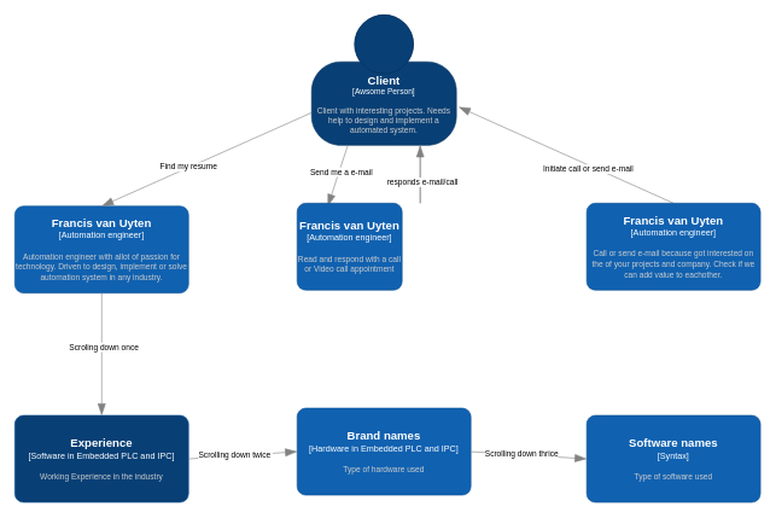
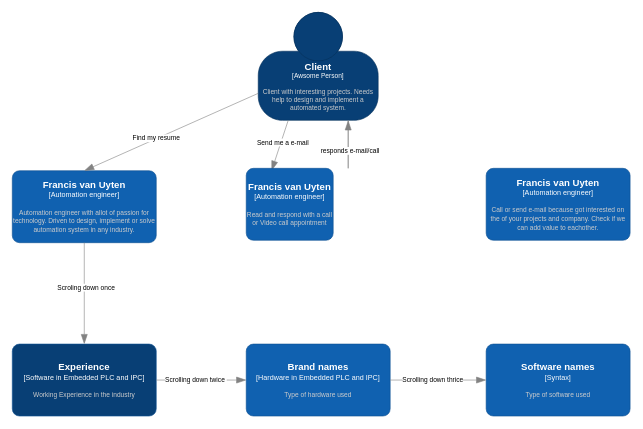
  <mxCell id="0" />
  <mxCell id="1" parent="0" />
  <mxCell id="2" value="&lt;font style=&quot;font-size: 16px&quot;&gt;&lt;b&gt;Client&lt;/b&gt;&lt;/font&gt;&lt;div&gt;[Awsome Person]&lt;/div&gt;&lt;br&gt;&lt;div&gt;&lt;font style=&quot;font-size: 11px&quot;&gt;&lt;font color=&quot;#cccccc&quot;&gt;Client with interesting projects. Needs help to design and implement a automated system.&lt;/font&gt;&lt;/div&gt;" style="html=1;fontSize=11;dashed=0;whiteSpace=wrap;fillColor=#083F75;strokeColor=#06315C;fontColor=#ffffff;shape=mxgraph.c4.person2;align=center;metaEdit=1;points=[[0.5,0,0],[1,0.5,0],[1,0.75,0],[0.75,1,0],[0.5,1,0],[0.25,1,0],[0,0.75,0],[0,0.5,0]];resizable=0;" parent="1" vertex="1"><mxGeometry x="430" y="20" width="200" height="180" as="geometry" /></mxCell>
  <mxCell id="3" value="&lt;font style=&quot;font-size: 16px&quot;&gt;&lt;b&gt;Francis van Uyten&lt;/b&gt;&lt;/font&gt;&lt;div&gt;[Automation engineer]&lt;/div&gt;&lt;br&gt;&lt;div&gt;&lt;font style=&quot;font-size: 11px&quot;&gt;&lt;font color=&quot;#cccccc&quot;&gt;Automation engineer with allot of passion for technology. Driven to design, implement or solve automation system in any industry.&lt;/font&gt;&lt;/div&gt;" style="rounded=1;whiteSpace=wrap;html=1;labelBackgroundColor=none;fillColor=#1061B0;fontColor=#ffffff;align=center;arcSize=10;strokeColor=#0D5091;metaEdit=1;resizable=0;points=[[0.25,0,0],[0.5,0,0],[0.75,0,0],[1,0.25,0],[1,0.5,0],[1,0.75,0],[0.75,1,0],[0.5,1,0],[0.25,1,0],[0,0.75,0],[0,0.5,0],[0,0.25,0]];" parent="1" vertex="1"><mxGeometry x="20" y="284" width="240" height="120" as="geometry" /></mxCell>
  <mxCell id="4" value="" style="endArrow=blockThin;html=1;fontSize=10;fontColor=#404040;strokeWidth=1;endFill=1;strokeColor=#828282;elbow=vertical;metaEdit=1;endSize=14;startSize=14;jumpStyle=arc;jumpSize=16;rounded=0;entryX=0.5;entryY=0;entryDx=0;entryDy=0;entryPerimeter=0;exitX=0;exitY=0.75;exitDx=0;exitDy=0;exitPerimeter=0;" parent="1" target="3" edge="1" source="2"><mxGeometry width="240" relative="1" as="geometry"><mxPoint x="430" y="260" as="sourcePoint" /><mxPoint x="670" y="260" as="targetPoint" /></mxGeometry></mxCell>
  <mxCell id="5" value="Find my resume" style="edgeLabel;html=1;align=center;verticalAlign=middle;resizable=0;points=[];" vertex="1" connectable="0" parent="4"><mxGeometry x="-0.129" y="2" relative="1" as="geometry"><mxPoint x="-45" y="17" as="offset" /></mxGeometry></mxCell>
  <mxCell id="6" value="&lt;font style=&quot;font-size: 16px&quot;&gt;&lt;b&gt;Experience&lt;/b&gt;&lt;/font&gt;&lt;div&gt;[Software in Embedded PLC and IPC]&lt;/div&gt;&lt;br&gt;&lt;div&gt;&lt;font style=&quot;font-size: 11px&quot;&gt;&lt;font color=&quot;#cccccc&quot;&gt;Working Experience in the industry&lt;/font&gt;&lt;/div&gt;" style="rounded=1;whiteSpace=wrap;html=1;labelBackgroundColor=none;fillColor=#083f75;fontColor=#ffffff;align=center;arcSize=10;strokeColor=#0D5091;metaEdit=1;resizable=0;points=[[0.25,0,0],[0.5,0,0],[0.75,0,0],[1,0.25,0],[1,0.5,0],[1,0.75,0],[0.75,1,0],[0.5,1,0],[0.25,1,0],[0,0.75,0],[0,0.5,0],[0,0.25,0]];" vertex="1" parent="1"><mxGeometry x="20" y="573" width="240" height="120" as="geometry" /></mxCell>
  <mxCell id="7" value="" style="endArrow=blockThin;html=1;fontSize=10;fontColor=#404040;strokeWidth=1;endFill=1;strokeColor=#828282;elbow=vertical;metaEdit=1;endSize=14;startSize=14;jumpStyle=arc;jumpSize=16;rounded=0;entryX=0.5;entryY=0;entryDx=0;entryDy=0;entryPerimeter=0;" edge="1" parent="1" source="3" target="6"><mxGeometry width="240" relative="1" as="geometry"><mxPoint x="430" y="450" as="sourcePoint" /><mxPoint x="430" y="530" as="targetPoint" /></mxGeometry></mxCell>
  <mxCell id="8" value="Scroling down once" style="edgeLabel;html=1;align=center;verticalAlign=middle;resizable=0;points=[];" vertex="1" connectable="0" parent="7"><mxGeometry x="-0.129" y="2" relative="1" as="geometry"><mxPoint as="offset" /></mxGeometry></mxCell>
  <mxCell id="9" value="" style="endArrow=blockThin;html=1;fontSize=10;fontColor=#404040;strokeWidth=1;endFill=1;strokeColor=#828282;elbow=vertical;metaEdit=1;endSize=14;startSize=14;jumpStyle=arc;jumpSize=16;rounded=0;entryX=0;entryY=0.5;entryDx=0;entryDy=0;entryPerimeter=0;exitX=1;exitY=0.5;exitDx=0;exitDy=0;exitPerimeter=0;" edge="1" parent="1" source="6" target="11"><mxGeometry width="240" relative="1" as="geometry"><mxPoint x="684" y="613" as="sourcePoint" /><mxPoint x="540" y="703" as="targetPoint" /></mxGeometry></mxCell>
  <mxCell id="10" value="Scrolling down twice&amp;nbsp;" style="edgeLabel;html=1;align=center;verticalAlign=middle;resizable=0;points=[];" vertex="1" connectable="0" parent="9"><mxGeometry x="-0.129" y="2" relative="1" as="geometry"><mxPoint as="offset" /></mxGeometry></mxCell>
- <mxCell id="11" value="&lt;font style=&quot;font-size: 16px&quot;&gt;&lt;b&gt;Brand names&lt;/b&gt;&lt;/font&gt;&lt;div&gt;[Hardware in Embedded PLC and IPC]&lt;/div&gt;&lt;br&gt;&lt;div&gt;&lt;font style=&quot;font-size: 11px&quot;&gt;&lt;font color=&quot;#cccccc&quot;&gt;Type of hardware used &lt;/font&gt;&lt;/div&gt;" style="rounded=1;whiteSpace=wrap;html=1;labelBackgroundColor=none;fillColor=#1061B0;fontColor=#ffffff;align=center;arcSize=10;strokeColor=#0D5091;metaEdit=1;resizable=0;points=[[0.25,0,0],[0.5,0,0],[0.75,0,0],[1,0.25,0],[1,0.5,0],[1,0.75,0],[0.75,1,0],[0.5,1,0],[0.25,1,0],[0,0.75,0],[0,0.5,0],[0,0.25,0]];" vertex="1" parent="1"><mxGeometry x="410" y="563" width="240" height="120" as="geometry" /></mxCell>
+ <mxCell id="11" value="&lt;font style=&quot;font-size: 16px&quot;&gt;&lt;b&gt;Brand names&lt;/b&gt;&lt;/font&gt;&lt;div&gt;[Hardware in Embedded PLC and IPC]&lt;/div&gt;&lt;br&gt;&lt;div&gt;&lt;font style=&quot;font-size: 11px&quot;&gt;&lt;font color=&quot;#cccccc&quot;&gt;Type of hardware used &lt;/font&gt;&lt;/div&gt;" style="rounded=1;whiteSpace=wrap;html=1;labelBackgroundColor=none;fillColor=#1061B0;fontColor=#ffffff;align=center;arcSize=10;strokeColor=#0D5091;metaEdit=1;resizable=0;points=[[0.25,0,0],[0.5,0,0],[0.75,0,0],[1,0.25,0],[1,0.5,0],[1,0.75,0],[0.75,1,0],[0.5,1,0],[0.25,1,0],[0,0.75,0],[0,0.5,0],[0,0.25,0]];" vertex="1" parent="1"><mxGeometry x="410" y="573" width="240" height="120" as="geometry" /></mxCell>
  <mxCell id="12" value="&lt;font style=&quot;font-size: 16px&quot;&gt;&lt;b&gt;Software names&lt;/b&gt;&lt;/font&gt;&lt;div&gt;[Syntax]&lt;/div&gt;&lt;br&gt;&lt;div&gt;&lt;font style=&quot;font-size: 11px&quot;&gt;&lt;font color=&quot;#cccccc&quot;&gt;Type of software used&lt;/font&gt;&lt;/div&gt;" style="rounded=1;whiteSpace=wrap;html=1;labelBackgroundColor=none;fillColor=#1061B0;fontColor=#ffffff;align=center;arcSize=10;strokeColor=#0D5091;metaEdit=1;resizable=0;points=[[0.25,0,0],[0.5,0,0],[0.75,0,0],[1,0.25,0],[1,0.5,0],[1,0.75,0],[0.75,1,0],[0.5,1,0],[0.25,1,0],[0,0.75,0],[0,0.5,0],[0,0.25,0]];" vertex="1" parent="1"><mxGeometry x="810" y="573" width="240" height="120" as="geometry" /></mxCell>
  <mxCell id="13" value="" style="endArrow=blockThin;html=1;fontSize=10;fontColor=#404040;strokeWidth=1;endFill=1;strokeColor=#828282;elbow=vertical;metaEdit=1;endSize=14;startSize=14;jumpStyle=arc;jumpSize=16;rounded=0;entryX=0;entryY=0.5;entryDx=0;entryDy=0;entryPerimeter=0;exitX=1;exitY=0.5;exitDx=0;exitDy=0;exitPerimeter=0;" edge="1" parent="1" source="11" target="12"><mxGeometry width="240" relative="1" as="geometry"><mxPoint x="660" y="763" as="sourcePoint" /><mxPoint x="860" y="763" as="targetPoint" /></mxGeometry></mxCell>
  <mxCell id="14" value="Scrolling down thrice" style="edgeLabel;html=1;align=center;verticalAlign=middle;resizable=0;points=[];" vertex="1" connectable="0" parent="13"><mxGeometry x="-0.129" y="2" relative="1" as="geometry"><mxPoint as="offset" /></mxGeometry></mxCell>
  <mxCell id="15" value="" style="endArrow=blockThin;html=1;fontSize=10;fontColor=#404040;strokeWidth=1;endFill=1;strokeColor=#828282;elbow=vertical;metaEdit=1;endSize=14;startSize=14;jumpStyle=arc;jumpSize=16;rounded=0;exitX=0.25;exitY=1;exitDx=0;exitDy=0;exitPerimeter=0;entryX=0.292;entryY=0.033;entryDx=0;entryDy=0;entryPerimeter=0;" edge="1" parent="1" source="2" target="19"><mxGeometry width="240" relative="1" as="geometry"><mxPoint x="580" y="270" as="sourcePoint" /><mxPoint x="481" y="313" as="targetPoint" /></mxGeometry></mxCell>
  <mxCell id="16" value="Send me a e-mail" style="edgeLabel;html=1;align=center;verticalAlign=middle;resizable=0;points=[];" vertex="1" connectable="0" parent="15"><mxGeometry x="-0.129" y="2" relative="1" as="geometry"><mxPoint as="offset" /></mxGeometry></mxCell>
- <mxCell id="17" value="" style="endArrow=blockThin;html=1;fontSize=10;fontColor=#404040;strokeWidth=1;endFill=1;strokeColor=#828282;elbow=vertical;metaEdit=1;endSize=14;startSize=14;jumpStyle=arc;jumpSize=16;rounded=0;entryX=1.015;entryY=0.706;entryDx=0;entryDy=0;entryPerimeter=0;exitX=0.5;exitY=0;exitDx=0;exitDy=0;exitPerimeter=0;" edge="1" parent="1" source="20" target="2"><mxGeometry width="240" relative="1" as="geometry"><mxPoint x="750" y="270" as="sourcePoint" /><mxPoint x="750" y="180" as="targetPoint" /></mxGeometry></mxCell>
- <mxCell id="18" value="Initiate call or send e-mail" style="edgeLabel;html=1;align=center;verticalAlign=middle;resizable=0;points=[];" vertex="1" connectable="0" parent="17"><mxGeometry x="-0.129" y="2" relative="1" as="geometry"><mxPoint x="12" y="9" as="offset" /></mxGeometry></mxCell>
  <mxCell id="19" value="&lt;font style=&quot;font-size: 16px&quot;&gt;&lt;b&gt;Francis van Uyten&lt;/b&gt;&lt;/font&gt;&lt;div&gt;[Automation engineer]&lt;/div&gt;&lt;br&gt;&lt;div&gt;&lt;font style=&quot;font-size: 11px&quot;&gt;&lt;font color=&quot;#cccccc&quot;&gt;Read and respond with a call or Video call appointment&lt;/font&gt;&lt;/div&gt;" style="rounded=1;whiteSpace=wrap;html=1;labelBackgroundColor=none;fillColor=#1061B0;fontColor=#ffffff;align=center;arcSize=10;strokeColor=#0D5091;metaEdit=1;resizable=0;points=[[0.25,0,0],[0.5,0,0],[0.75,0,0],[1,0.25,0],[1,0.5,0],[1,0.75,0],[0.75,1,0],[0.5,1,0],[0.25,1,0],[0,0.75,0],[0,0.5,0],[0,0.25,0]];" vertex="1" parent="1"><mxGeometry x="410" y="280" width="145" height="120" as="geometry" /></mxCell>
  <mxCell id="20" value="&lt;font style=&quot;font-size: 16px&quot;&gt;&lt;b&gt;Francis van Uyten&lt;/b&gt;&lt;/font&gt;&lt;div&gt;[Automation engineer]&lt;/div&gt;&lt;br&gt;&lt;div&gt;&lt;font style=&quot;font-size: 11px&quot;&gt;&lt;font color=&quot;#cccccc&quot;&gt;Call or send e-mail because got interested on the of your projects and company. Check if we can add value to eachother.&lt;/font&gt;&lt;/div&gt;" style="rounded=1;whiteSpace=wrap;html=1;labelBackgroundColor=none;fillColor=#1061B0;fontColor=#ffffff;align=center;arcSize=10;strokeColor=#0D5091;metaEdit=1;resizable=0;points=[[0.25,0,0],[0.5,0,0],[0.75,0,0],[1,0.25,0],[1,0.5,0],[1,0.75,0],[0.75,1,0],[0.5,1,0],[0.25,1,0],[0,0.75,0],[0,0.5,0],[0,0.25,0]];" vertex="1" parent="1"><mxGeometry x="810" y="280" width="240" height="120" as="geometry" /></mxCell>
  <mxCell id="21" value="" style="endArrow=blockThin;html=1;fontSize=10;fontColor=#404040;strokeWidth=1;endFill=1;strokeColor=#828282;elbow=vertical;metaEdit=1;endSize=14;startSize=14;jumpStyle=arc;jumpSize=16;rounded=0;exitX=0.25;exitY=1;exitDx=0;exitDy=0;exitPerimeter=0;entryX=0.75;entryY=1;entryDx=0;entryDy=0;entryPerimeter=0;" edge="1" parent="1" target="2"><mxGeometry width="240" relative="1" as="geometry"><mxPoint x="580" y="200" as="sourcePoint" /><mxPoint x="580" y="284" as="targetPoint" /><Array as="points"><mxPoint x="580" y="280" /></Array></mxGeometry></mxCell>
  <mxCell id="22" value="responds e-mail/call" style="edgeLabel;html=1;align=center;verticalAlign=middle;resizable=0;points=[];" vertex="1" connectable="0" parent="21"><mxGeometry x="-0.129" y="2" relative="1" as="geometry"><mxPoint y="-20" as="offset" /></mxGeometry></mxCell>
